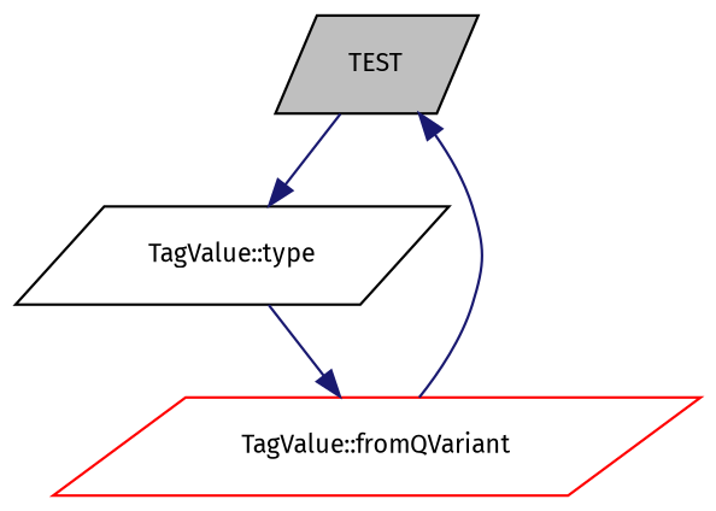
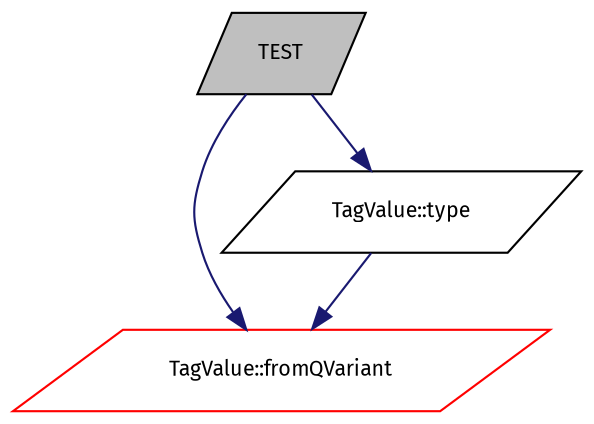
  digraph {
    fontname="Fira Sans"
    rankdir=TB
    node [color=black fillcolor=white fontname="Fira Sans" fontsize=10 shape=parallelogram style=filled]
    edge [color=midnightblue fontname="Fira Sans" fontsize=10 labelfontname=Helvetica labelfontsize=10 style=solid]
    n1 [fillcolor=grey75 fontcolor=black height=0.2 label=TEST width=0.4]
    n2 [color=red height=0.2 label="TagValue::fromQVariant" width=0.4]
    n3 [height=0.2 label="TagValue::type" width=0.4]
-   n2 -> n1
+   n1 -> n2
    n1 -> n3
    n3 -> n2
  }
